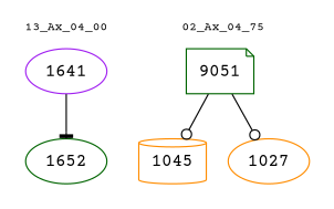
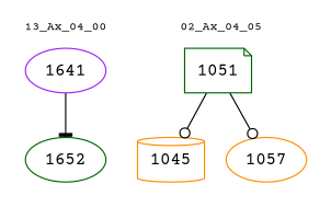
  digraph {
    fontname="Courier Prime"
    node [color=darkgreen fontname="Courier Prime" shape=ellipse]
    edge [arrowhead=odot color=black fontname="Courier Prime"]
    n1 [color=purple label=1641]
    n2 [label=1652]
-   n3 [label=9051 shape=note]
+   n3 [label=1051 shape=note]
    n4 [color=darkorange label=1045 shape=cylinder]
-   n5 [color=darkorange label=1027]
+   n5 [color=darkorange label=1057]
    subgraph cluster_1 {
      color=white
      fontsize=10
      label="13_Ax_04_00"
      n1
      n2
    }
    subgraph cluster_2 {
      color=white
      fontsize=10
-     label="02_Ax_04_75"
+     label="02_Ax_04_05"
      n3
      n4
      n5
    }
    n1 -> n2 [arrowhead=tee]
    n3 -> n4
    n3 -> n5
  }
